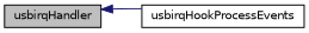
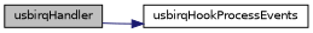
  digraph {
    rankdir=LR
    node [color=black fontname=Helvetica fontsize=10 shape=record style=filled]
    n1 [fillcolor=grey75 fontcolor=black height=0.2 label=usbirqHandler width=0.4]
    n2 [fillcolor=white height=0.2 label=usbirqHookProcessEvents width=0.4]
-   n2 -> n1 [color=midnightblue fontname=Helvetica fontsize=10 labelfontname=Helvetica labelfontsize=10 style=solid]
+   n1 -> n2 [color=midnightblue fontname=Helvetica fontsize=10 labelfontname=Helvetica labelfontsize=10 style=solid]
  }
